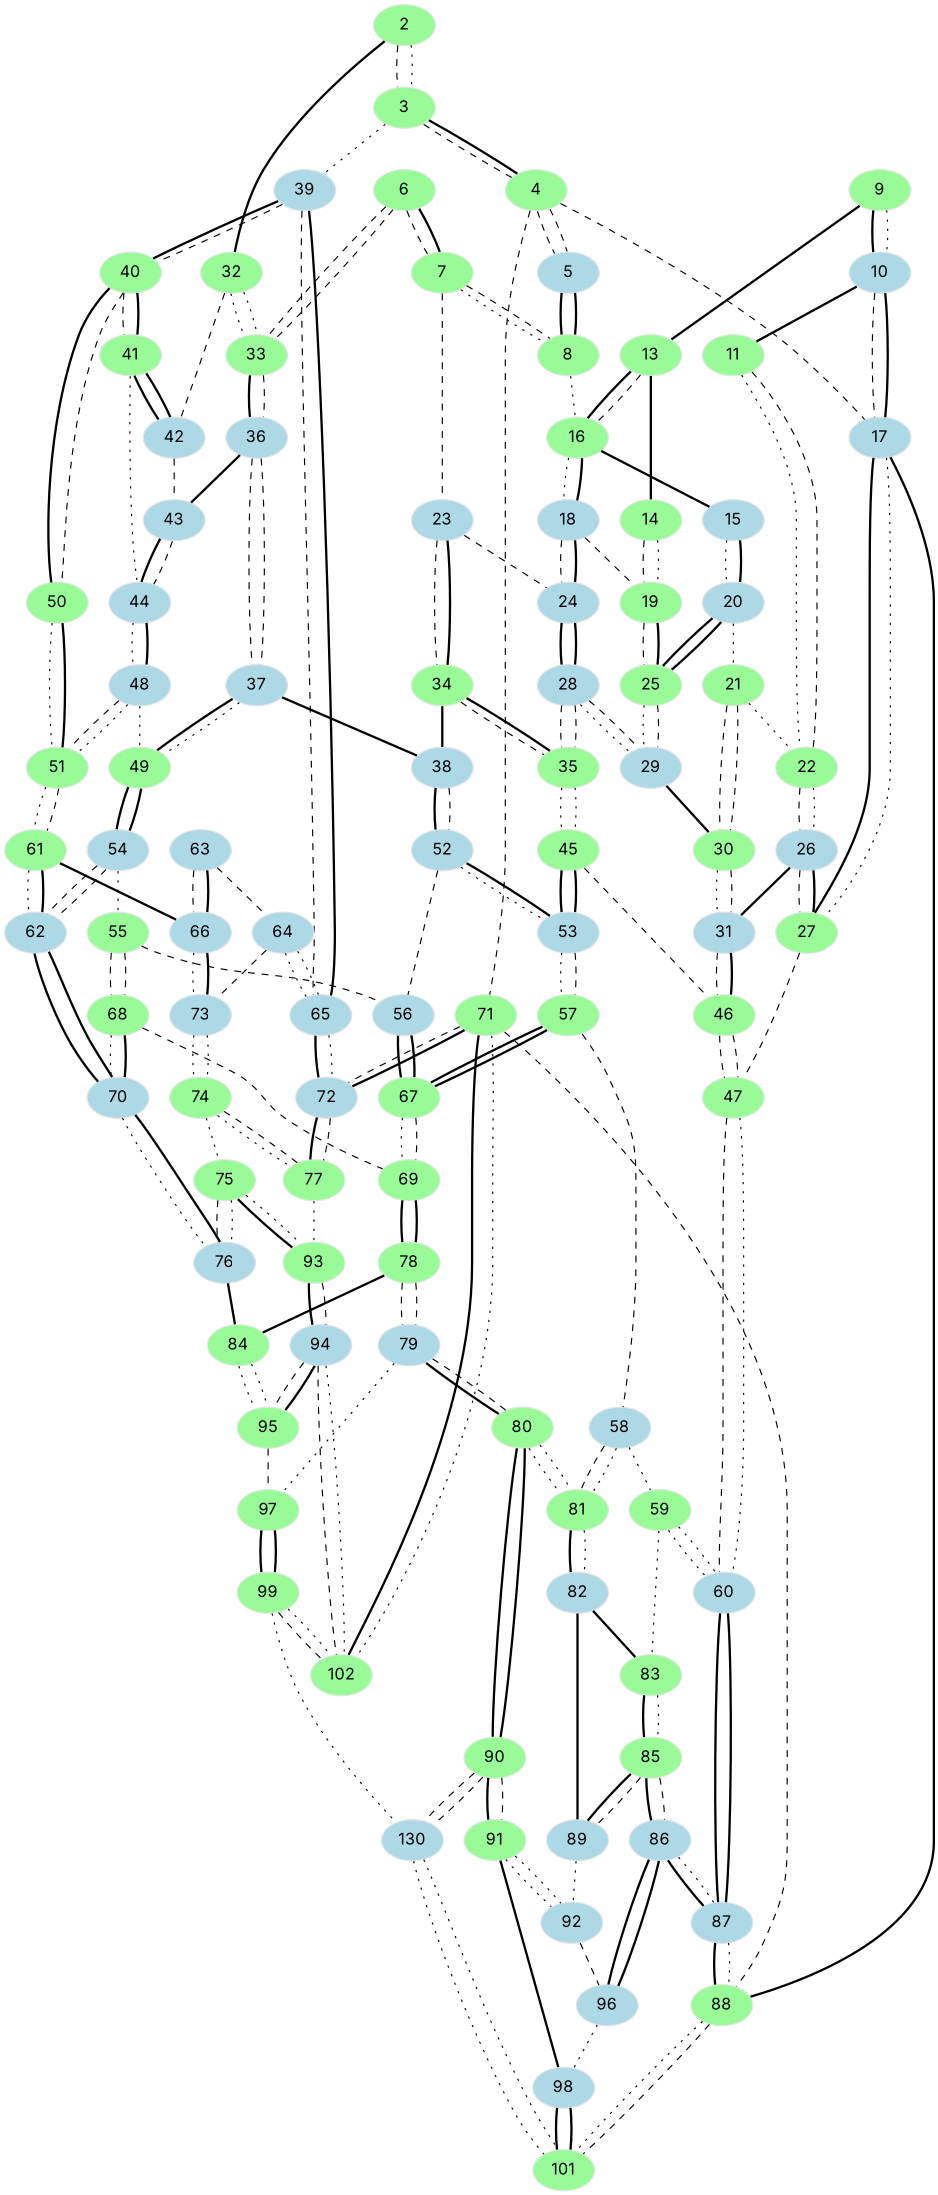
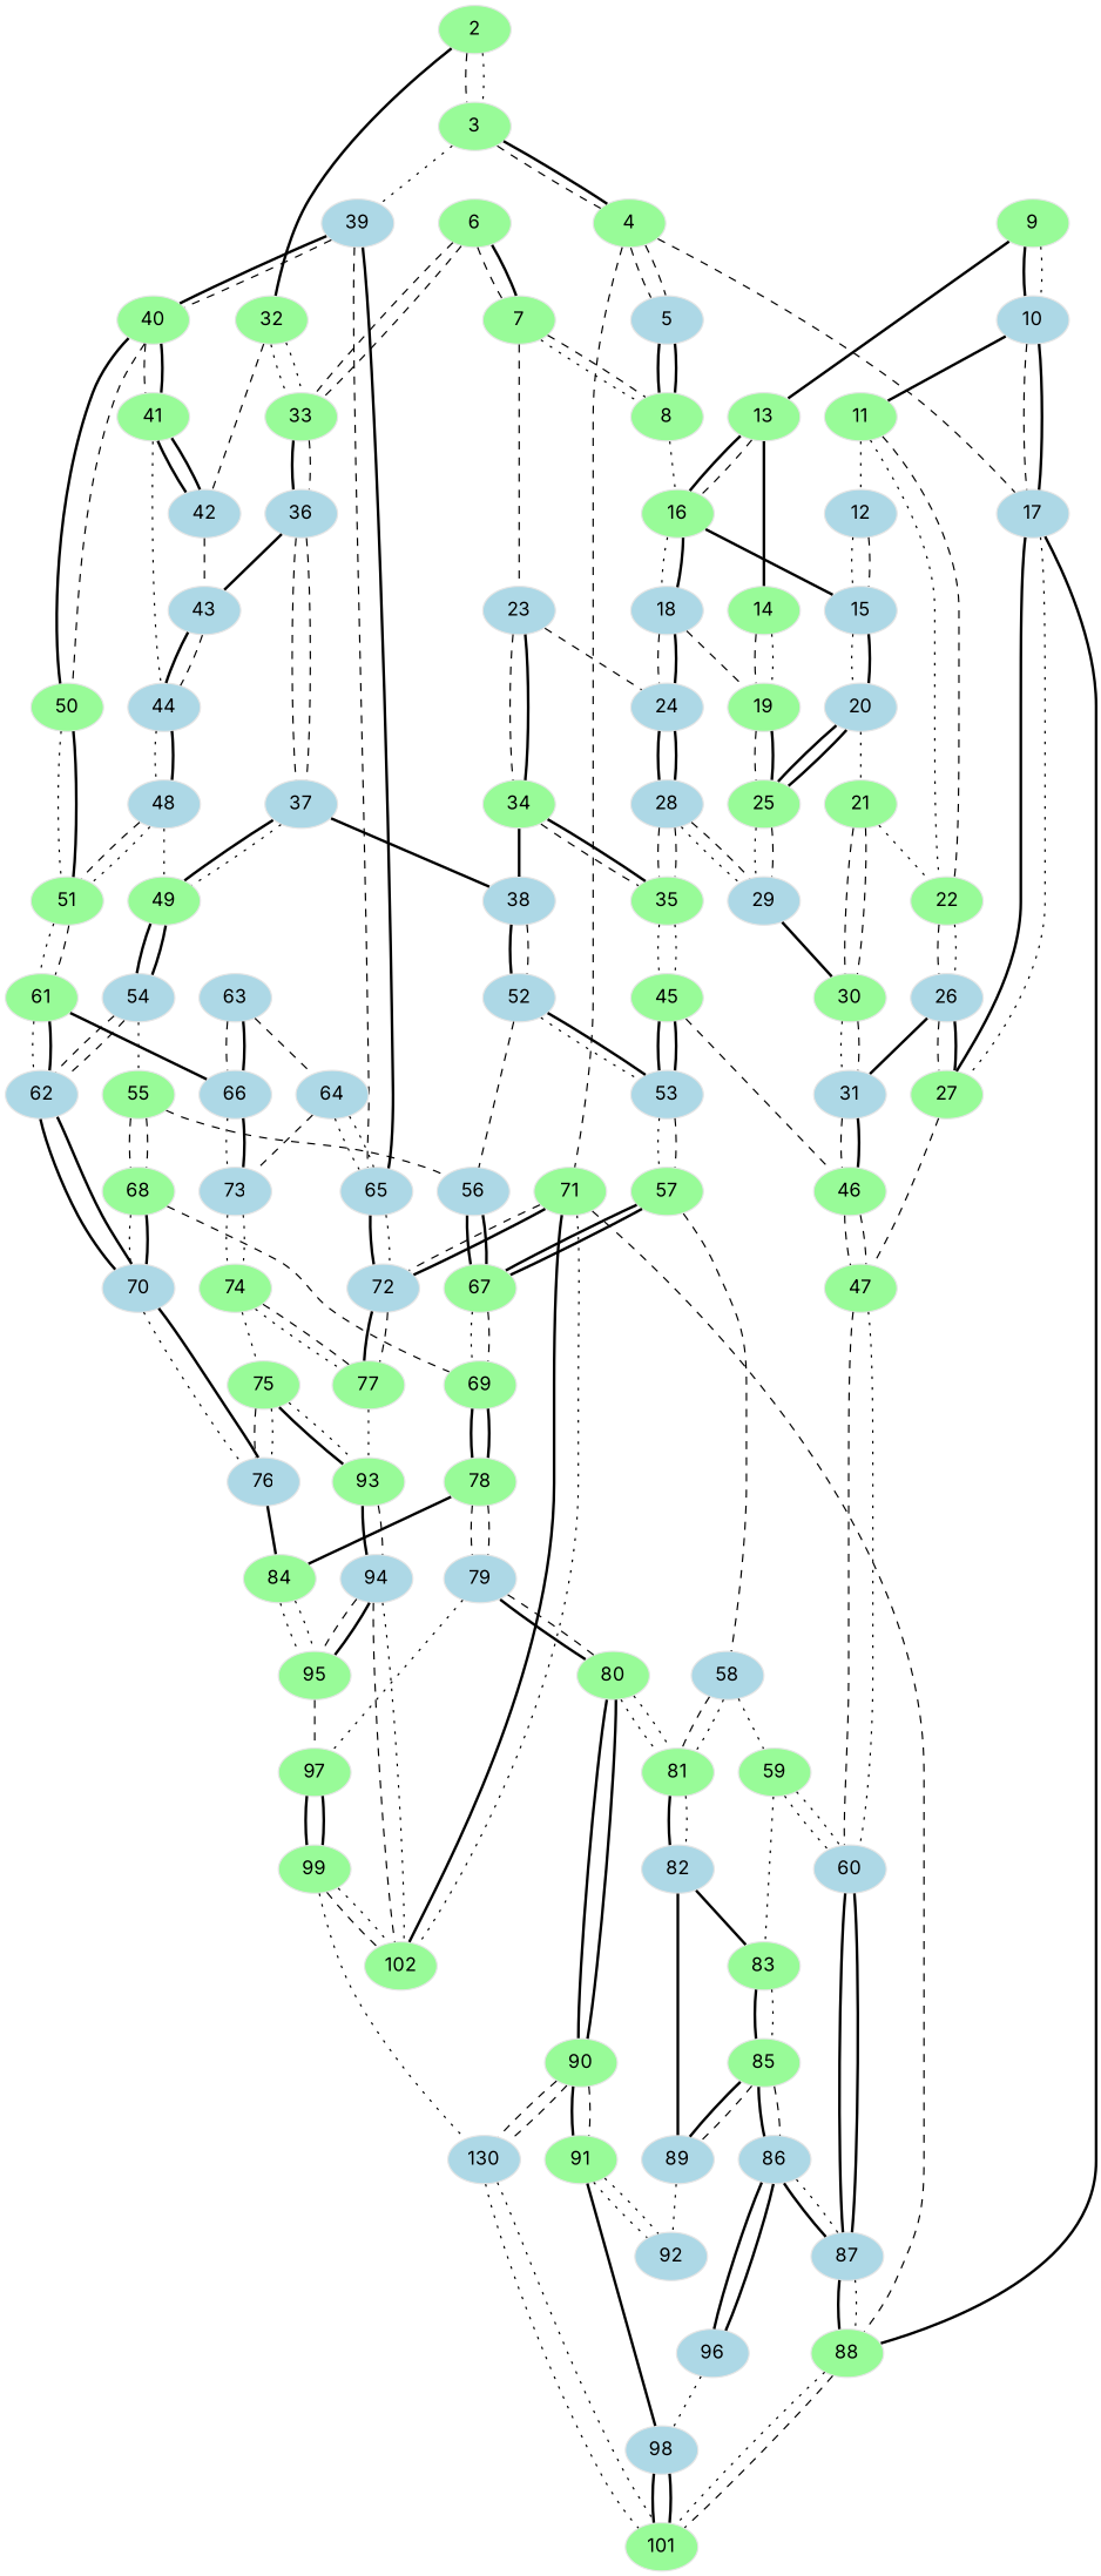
  graph {
    fontname=Inter
    node [color=gray90 fillcolor=palegreen fontname=Inter style=filled]
    edge [fontname=Inter style=bold]
    2
    3
    32
    6
    7
    33
    4
    39 [fillcolor=lightblue]
    42 [fillcolor=lightblue]
    5 [fillcolor=lightblue]
    17 [fillcolor=lightblue]
    71
    40
    65 [fillcolor=lightblue]
    8
    27
    88
    72 [fillcolor=lightblue]
    102
    16
    23 [fillcolor=lightblue]
    36 [fillcolor=lightblue]
    24 [fillcolor=lightblue]
    34
    15 [fillcolor=lightblue]
    18 [fillcolor=lightblue]
    10 [fillcolor=lightblue]
    9
    13
    11
    14
+   12 [fillcolor=lightblue]
    22
    26 [fillcolor=lightblue]
    20 [fillcolor=lightblue]
    19
    25
    21
    47
    101
    28 [fillcolor=lightblue]
    29 [fillcolor=lightblue]
    30
    31 [fillcolor=lightblue]
    35
    38 [fillcolor=lightblue]
    46
    60 [fillcolor=lightblue]
    45
    43 [fillcolor=lightblue]
    37 [fillcolor=lightblue]
    52 [fillcolor=lightblue]
    53 [fillcolor=lightblue]
    49
    44 [fillcolor=lightblue]
    54 [fillcolor=lightblue]
    56 [fillcolor=lightblue]
    41
    50
    51
    48 [fillcolor=lightblue]
    57
    87 [fillcolor=lightblue]
    61
    55
    62 [fillcolor=lightblue]
    66 [fillcolor=lightblue]
    67
    58 [fillcolor=lightblue]
    68
    70 [fillcolor=lightblue]
    69
    59
    81
    83
    82 [fillcolor=lightblue]
    85
    73 [fillcolor=lightblue]
    76 [fillcolor=lightblue]
    63 [fillcolor=lightblue]
    64 [fillcolor=lightblue]
    74
    77
    78
    84
    79 [fillcolor=lightblue]
    93
    75
    94 [fillcolor=lightblue]
    95
    80
    97
    90
    99
    91
    n96 [fillcolor=lightblue label=130]
    89 [fillcolor=lightblue]
    92 [fillcolor=lightblue]
    86 [fillcolor=lightblue]
    96 [fillcolor=lightblue]
    98 [fillcolor=lightblue]
    2 -- 3 [style=dashed]
    2 -- 3 [style=dotted]
    2 -- 32
    3 -- 4 [style=dashed]
    3 -- 4
    3 -- 39 [style=dotted]
    32 -- 33 [style=dotted]
    32 -- 33 [style=dotted]
    32 -- 42 [style=dashed]
    6 -- 7 [style=dashed]
    6 -- 7
    6 -- 33 [style=dashed]
    6 -- 33 [style=dashed]
    7 -- 8 [style=dotted]
    7 -- 8 [style=dashed]
    7 -- 23 [style=dashed]
    33 -- 36
    33 -- 36 [style=dashed]
    4 -- 5 [style=dashed]
    4 -- 5 [style=dashed]
    4 -- 17 [style=dashed]
    4 -- 71 [style=dashed]
    39 -- 40
    39 -- 40 [style=dashed]
    39 -- 65 [style=dashed]
    39 -- 65
    42 -- 43 [style=dashed]
    5 -- 8
    5 -- 8
    17 -- 27
    17 -- 27 [style=dotted]
    17 -- 88
    71 -- 88 [style=dashed]
    71 -- 72 [style=dashed]
    71 -- 72
    71 -- 102
    71 -- 102 [style=dotted]
    40 -- 41 [style=dashed]
    40 -- 41
    40 -- 50
    40 -- 50 [style=dashed]
    65 -- 72
    65 -- 72 [style=dotted]
    8 -- 16 [style=dotted]
    27 -- 47 [style=dashed]
    88 -- 101 [style=dotted]
    88 -- 101 [style=dashed]
    72 -- 77
    72 -- 77 [style=dashed]
    16 -- 15
    16 -- 18 [style=dotted]
    16 -- 18
    23 -- 24 [style=dashed]
    23 -- 34 [style=dashed]
    23 -- 34
    36 -- 43
    36 -- 37 [style=dashed]
    36 -- 37 [style=dashed]
    24 -- 28
    24 -- 28
    34 -- 35 [style=dashed]
    34 -- 35
    34 -- 38
    15 -- 20 [style=dotted]
    15 -- 20
    18 -- 24 [style=dashed]
    18 -- 24
    18 -- 19 [style=dashed]
    10 -- 17 [style=dashed]
    10 -- 17
    10 -- 11
    9 -- 10
    9 -- 10 [style=dotted]
    9 -- 13
    13 -- 16
    13 -- 16 [style=dashed]
    13 -- 14
+   11 -- 12 [style=dotted]
    11 -- 22 [style=dotted]
    11 -- 22 [style=dashed]
    14 -- 19 [style=dashed]
    14 -- 19 [style=dotted]
+   12 -- 15 [style=dotted]
+   12 -- 15 [style=dashed]
    22 -- 26 [style=dashed]
    22 -- 26 [style=dotted]
    26 -- 27 [style=dashed]
    26 -- 27
    26 -- 31
    20 -- 25
    20 -- 25
    20 -- 21 [style=dotted]
    19 -- 25 [style=dashed]
    19 -- 25
    25 -- 29 [style=dotted]
    25 -- 29 [style=dashed]
    21 -- 22 [style=dotted]
    21 -- 30 [style=dashed]
    21 -- 30 [style=dashed]
    47 -- 60 [style=dashed]
    47 -- 60 [style=dotted]
    28 -- 29 [style=dotted]
    28 -- 29 [style=dashed]
    28 -- 35 [style=dashed]
    28 -- 35 [style=dashed]
    29 -- 30
    30 -- 31 [style=dotted]
    30 -- 31 [style=dashed]
    31 -- 46 [style=dashed]
    31 -- 46
    35 -- 45 [style=dotted]
    35 -- 45 [style=dotted]
    38 -- 52
    38 -- 52 [style=dashed]
    46 -- 47 [style=dashed]
    46 -- 47 [style=dashed]
    60 -- 87
    60 -- 87
    45 -- 46 [style=dashed]
    45 -- 53
    45 -- 53
    43 -- 44
    43 -- 44 [style=dashed]
    37 -- 38
    37 -- 49
    37 -- 49 [style=dotted]
    52 -- 53 [style=dotted]
    52 -- 53
    52 -- 56 [style=dashed]
    53 -- 57 [style=dotted]
    53 -- 57 [style=dashed]
    49 -- 54
    49 -- 54
    44 -- 48 [style=dotted]
    44 -- 48
    54 -- 55 [style=dotted]
    54 -- 62 [style=dashed]
    54 -- 62 [style=dashed]
    56 -- 67
    56 -- 67
    41 -- 42
    41 -- 42
    41 -- 44 [style=dotted]
    50 -- 51 [style=dotted]
    50 -- 51
    51 -- 61 [style=dotted]
    51 -- 61 [style=dashed]
    48 -- 49 [style=dotted]
    48 -- 51 [style=dashed]
    48 -- 51 [style=dotted]
    57 -- 67
    57 -- 67
    57 -- 58 [style=dashed]
    87 -- 88
    87 -- 88 [style=dotted]
    61 -- 62 [style=dotted]
    61 -- 62
    61 -- 66
    55 -- 56 [style=dashed]
    55 -- 68 [style=dashed]
    55 -- 68 [style=dashed]
    62 -- 70
    62 -- 70
    66 -- 73 [style=dotted]
    66 -- 73
    67 -- 69 [style=dotted]
    67 -- 69 [style=dashed]
    58 -- 59 [style=dotted]
    58 -- 81 [style=dashed]
    58 -- 81 [style=dotted]
    68 -- 70 [style=dotted]
    68 -- 70
    68 -- 69 [style=dashed]
    70 -- 76 [style=dotted]
    70 -- 76
    69 -- 78
    69 -- 78
    59 -- 60 [style=dotted]
    59 -- 60 [style=dotted]
    59 -- 83 [style=dotted]
    81 -- 82
    81 -- 82 [style=dotted]
    83 -- 85
    83 -- 85 [style=dotted]
    82 -- 83
    82 -- 89
    85 -- 89
    85 -- 89 [style=dashed]
    85 -- 86
    85 -- 86 [style=dashed]
    73 -- 74 [style=dotted]
    73 -- 74 [style=dotted]
    76 -- 84
    63 -- 66 [style=dashed]
    63 -- 66
    63 -- 64 [style=dashed]
    64 -- 65 [style=dotted]
    64 -- 65 [style=dotted]
    64 -- 73 [style=dashed]
    74 -- 77 [style=dotted]
    74 -- 77 [style=dashed]
    74 -- 75 [style=dotted]
    77 -- 93 [style=dotted]
    78 -- 84
    78 -- 79 [style=dashed]
    78 -- 79 [style=dashed]
    84 -- 95 [style=dotted]
    84 -- 95 [style=dotted]
    79 -- 80
    79 -- 80 [style=dashed]
    79 -- 97 [style=dotted]
    93 -- 94
    93 -- 94 [style=dashed]
    75 -- 76 [style=dashed]
    75 -- 76 [style=dotted]
    75 -- 93
    75 -- 93 [style=dotted]
    94 -- 102 [style=dashed]
    94 -- 102 [style=dotted]
    94 -- 95 [style=dashed]
    94 -- 95
    95 -- 97 [style=dashed]
    80 -- 81 [style=dotted]
    80 -- 81 [style=dotted]
    80 -- 90
    80 -- 90
    97 -- 99
    97 -- 99
    90 -- 91
    90 -- 91 [style=dashed]
    90 -- n96 [style=dashed]
    90 -- n96 [style=dashed]
    99 -- 102 [style=dashed]
    99 -- 102 [style=dotted]
    99 -- n96 [style=dotted]
    91 -- 92 [style=dotted]
    91 -- 92 [style=dotted]
    91 -- 98
    n96 -- 101 [style=dotted]
    n96 -- 101 [style=dotted]
    89 -- 92 [style=dotted]
-   92 -- 96 [style=dashed]
    86 -- 87
    86 -- 87 [style=dotted]
    86 -- 96
    86 -- 96
    96 -- 98 [style=dotted]
    98 -- 101
    98 -- 101
  }
